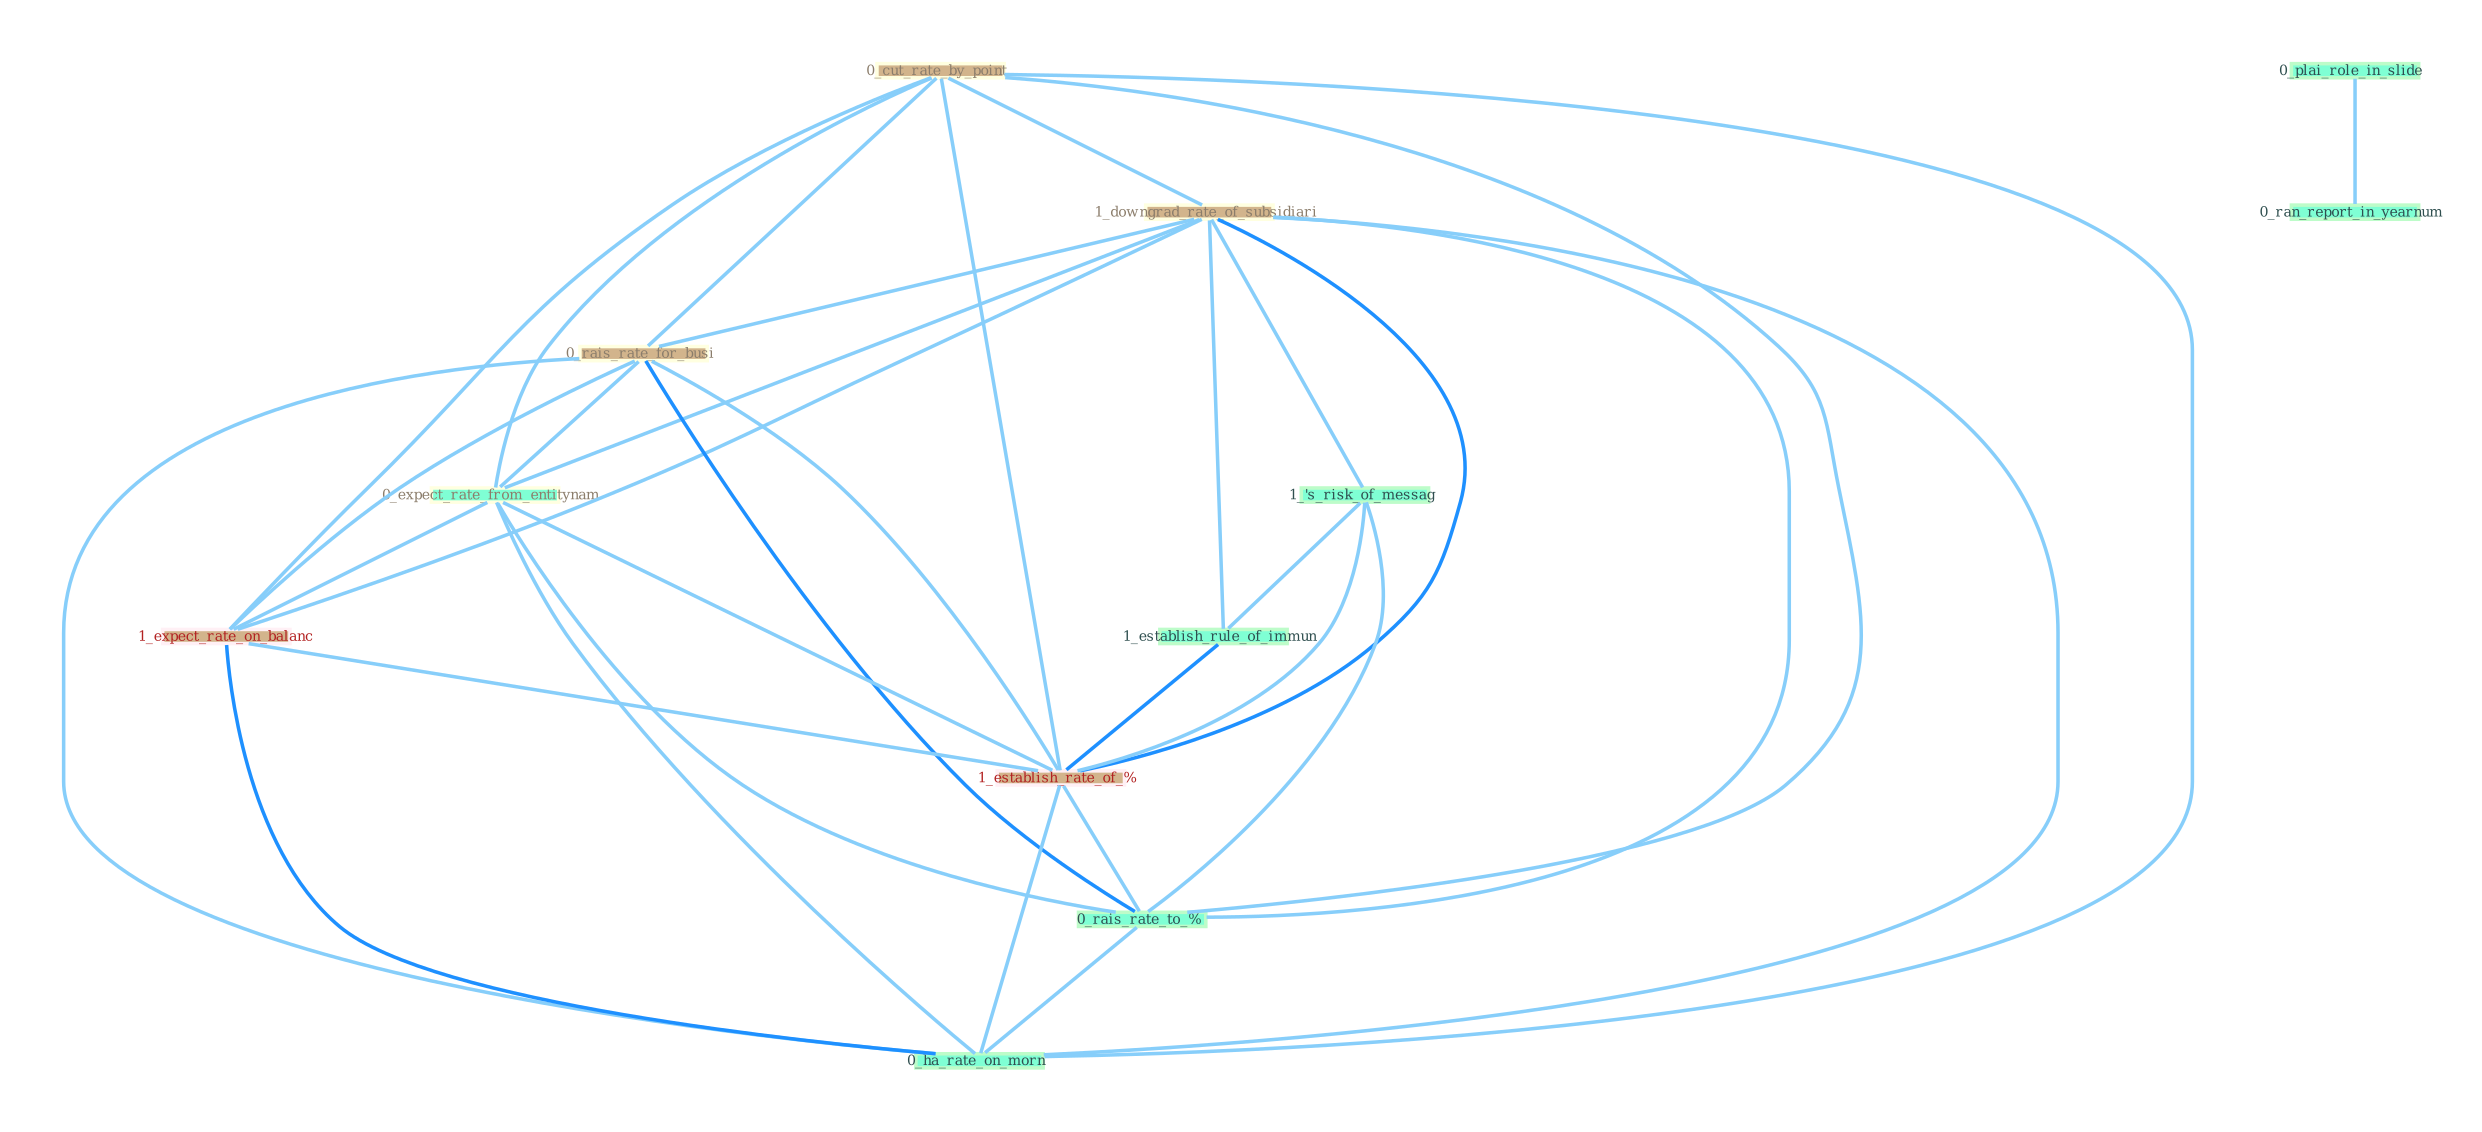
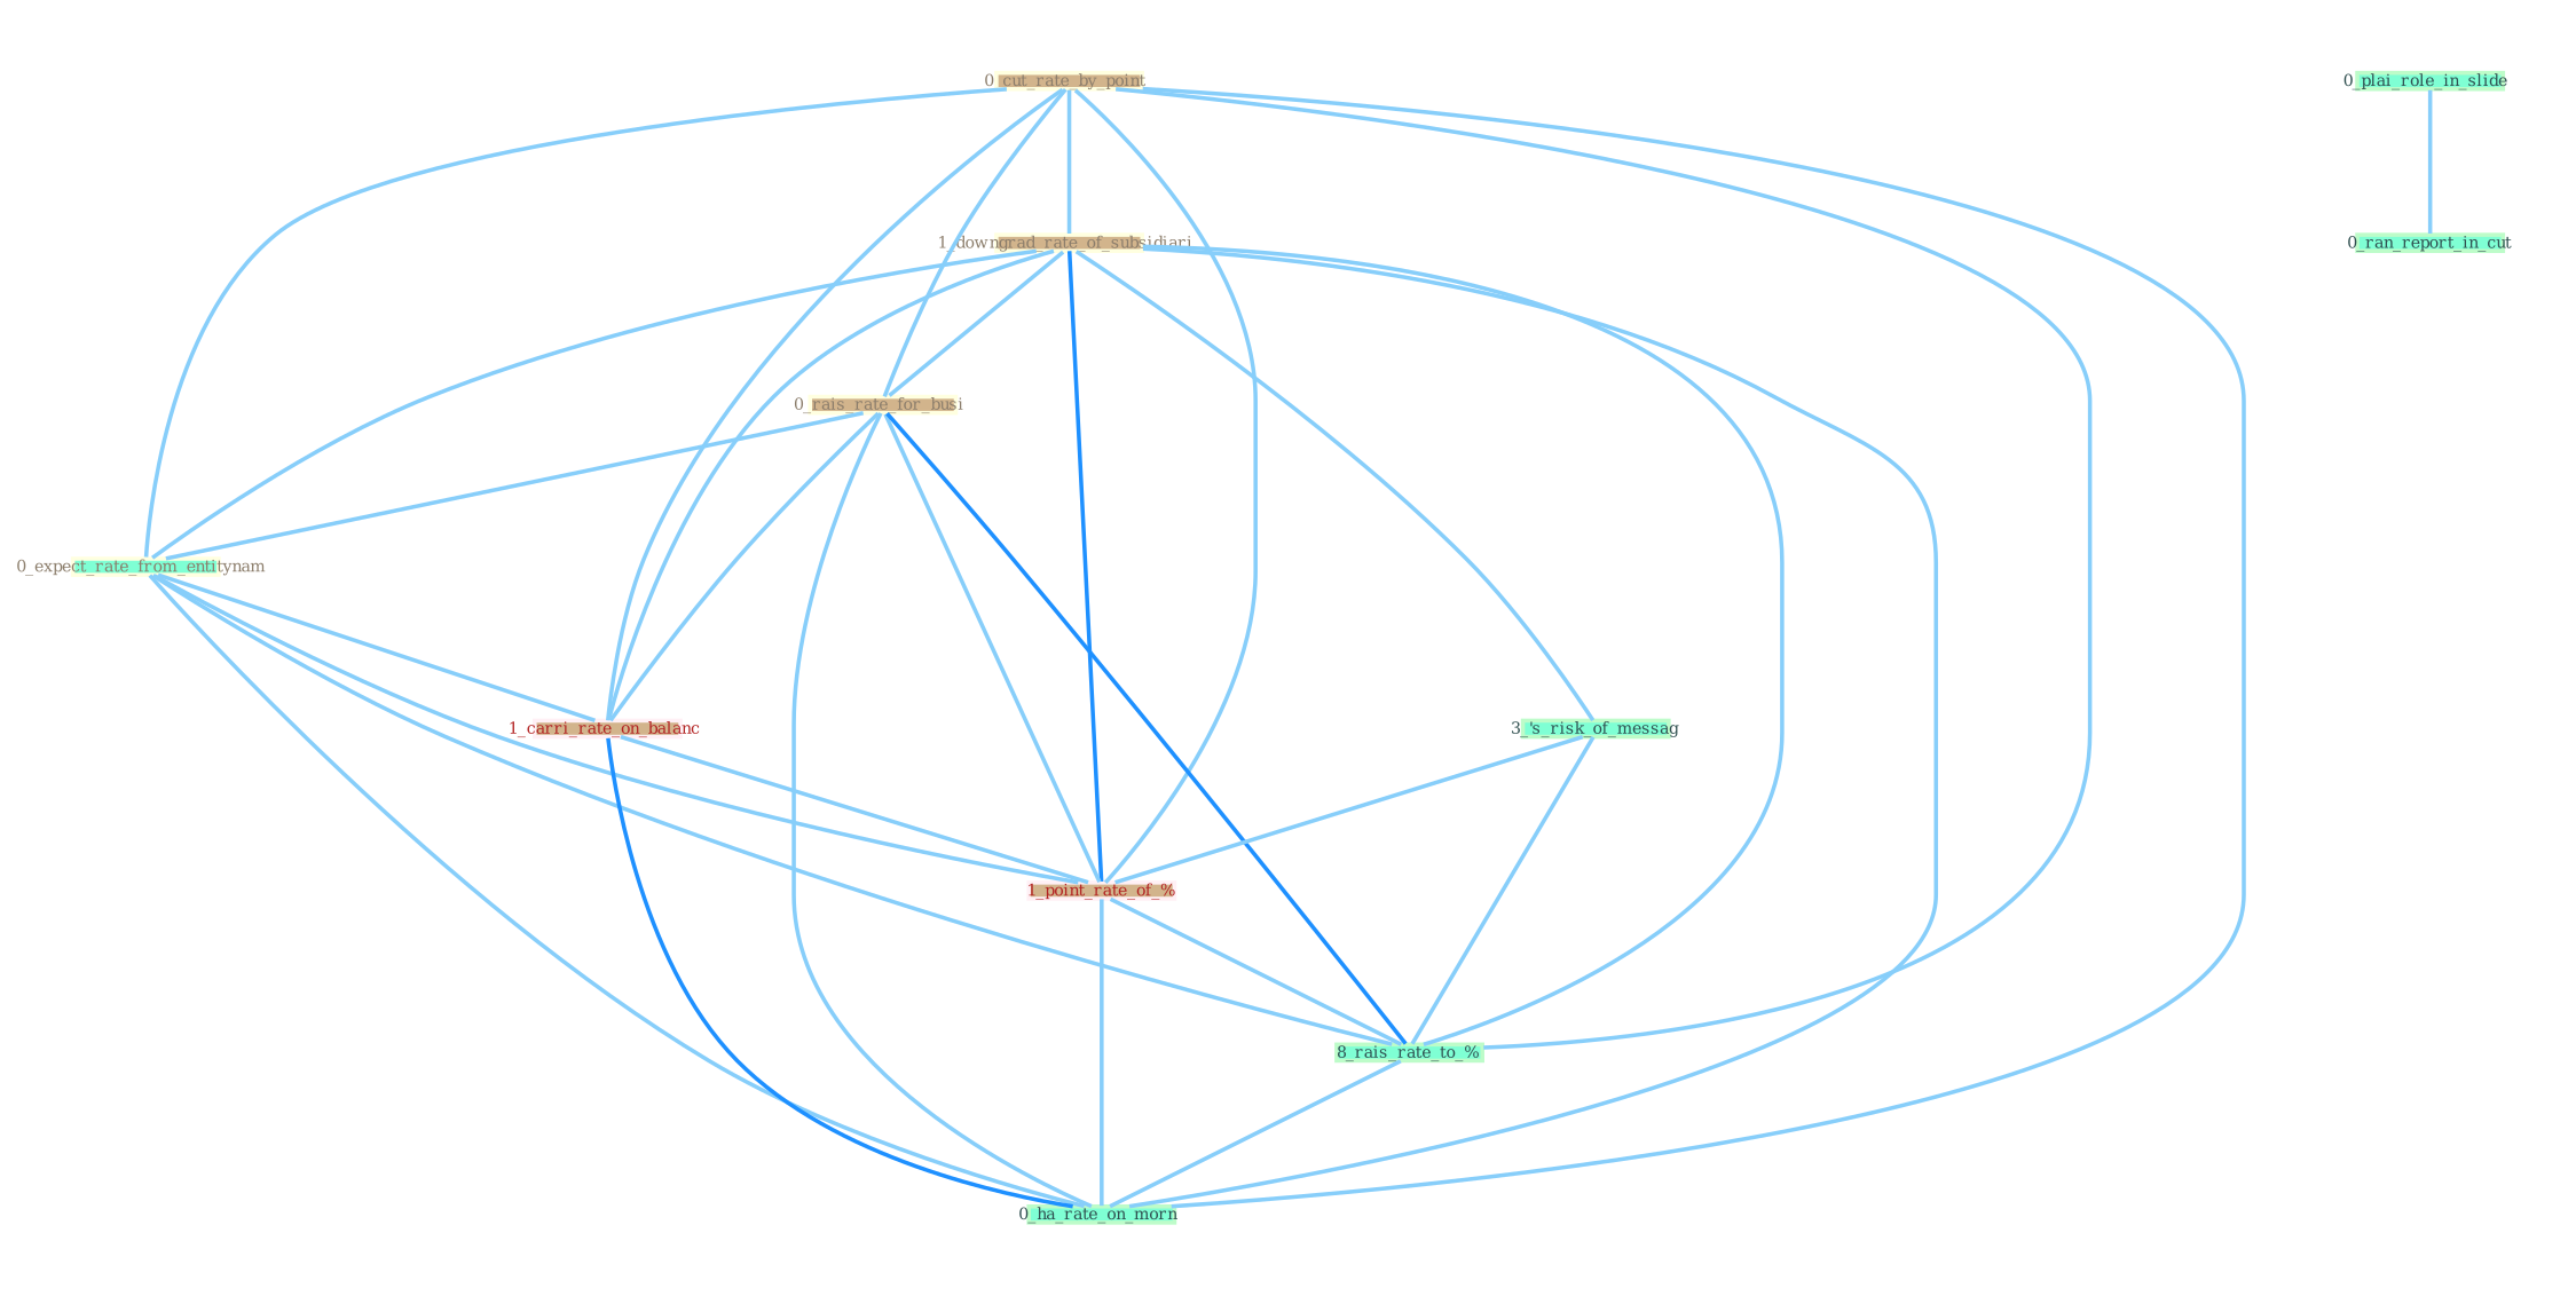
  graph {
    node [color="#BDFCC9" fillcolor=aquamarine fixedsize=true fontcolor="#2f4f4f" fontsize=4 shape=polygon style=filled]
    edge [color="#87cefa" w=1]
    "0_cut_rate_by_point " [color="#ffffe0" fillcolor=tan fontcolor="#8b7d6b" height=.06 width=.5]
    "1_downgrad_rate_of_subsidiari " [color="#ffffe0" fillcolor=tan fontcolor="#8b7d6b" height=.06 width=.5]
    "0_rais_rate_for_busi " [color="#ffffe0" fillcolor=tan fontcolor="#8b7d6b" height=.06 width=.5]
    "0_expect_rate_from_entitynam " [color="#ffffe0" fontcolor="#8b7d6b" height=.06 width=.5]
-   "1_carri_rate_on_balanc " [color="#fff0f5" fillcolor=tan fontcolor="#b22222" height=.06 width=.5 label="1_expect_rate_on_balanc"]
-   "1_establish_rate_of_% " [color="#fff0f5" fillcolor=tan fontcolor="#b22222" height=.06 width=.5]
-   "0_rais_rate_to_% " [height=.06 width=.5]
+   "1_carri_rate_on_balanc " [color="#fff0f5" fillcolor=tan fontcolor="#b22222" height=.06 width=.5]
+   "1_establish_rate_of_% " [color="#fff0f5" fillcolor=tan fontcolor="#b22222" height=.06 width=.5 label="1_point_rate_of_%"]
+   "0_rais_rate_to_% " [height=.06 width=.5 label="8_rais_rate_to_%"]
    "0_ha_rate_on_morn " [height=.06 width=.5]
-   "1_'s_risk_of_messag " [height=.06 width=.5]
-   "1_establish_rule_of_immun " [height=.06 width=.5]
+   "1_'s_risk_of_messag " [height=.06 width=.5 label="3_'s_risk_of_messag"]
    "0_plai_role_in_slide " [height=.06 width=.5]
-   "0_ran_report_in_yearnum " [height=.06 width=.5]
+   "0_ran_report_in_yearnum " [height=.06 width=.5 label="0_ran_report_in_cut"]
    subgraph sub_1 {
      "0_cut_rate_by_point "
      "1_downgrad_rate_of_subsidiari "
      "0_rais_rate_for_busi "
      "0_expect_rate_from_entitynam "
    }
    subgraph sub_2 {
      "1_carri_rate_on_balanc "
      "1_establish_rate_of_% "
    }
    "0_cut_rate_by_point " -- "1_downgrad_rate_of_subsidiari "
    "0_cut_rate_by_point " -- "0_rais_rate_for_busi "
    "0_cut_rate_by_point " -- "0_expect_rate_from_entitynam "
    "0_cut_rate_by_point " -- "1_carri_rate_on_balanc "
    "0_cut_rate_by_point " -- "1_establish_rate_of_% "
    "0_cut_rate_by_point " -- "0_rais_rate_to_% "
    "0_cut_rate_by_point " -- "0_ha_rate_on_morn "
    "1_downgrad_rate_of_subsidiari " -- "0_rais_rate_for_busi "
    "1_downgrad_rate_of_subsidiari " -- "0_expect_rate_from_entitynam "
    "1_downgrad_rate_of_subsidiari " -- "1_carri_rate_on_balanc "
    "1_downgrad_rate_of_subsidiari " -- "1_establish_rate_of_% " [color="#1e90ff" w=2]
    "1_downgrad_rate_of_subsidiari " -- "0_rais_rate_to_% "
    "1_downgrad_rate_of_subsidiari " -- "0_ha_rate_on_morn "
    "1_downgrad_rate_of_subsidiari " -- "1_'s_risk_of_messag "
-   "1_downgrad_rate_of_subsidiari " -- "1_establish_rule_of_immun "
    "0_rais_rate_for_busi " -- "0_expect_rate_from_entitynam "
    "0_rais_rate_for_busi " -- "1_carri_rate_on_balanc "
    "0_rais_rate_for_busi " -- "1_establish_rate_of_% "
    "0_rais_rate_for_busi " -- "0_rais_rate_to_% " [color="#1e90ff" w=2]
    "0_rais_rate_for_busi " -- "0_ha_rate_on_morn "
    "0_expect_rate_from_entitynam " -- "1_carri_rate_on_balanc "
    "0_expect_rate_from_entitynam " -- "1_establish_rate_of_% "
    "0_expect_rate_from_entitynam " -- "0_rais_rate_to_% "
    "0_expect_rate_from_entitynam " -- "0_ha_rate_on_morn "
    "1_carri_rate_on_balanc " -- "1_establish_rate_of_% "
    "1_carri_rate_on_balanc " -- "0_ha_rate_on_morn " [color="#1e90ff" w=2]
    "1_establish_rate_of_% " -- "0_rais_rate_to_% " [w=2]
    "1_establish_rate_of_% " -- "0_ha_rate_on_morn "
    "0_rais_rate_to_% " -- "0_ha_rate_on_morn "
    "1_'s_risk_of_messag " -- "1_establish_rate_of_% "
    "1_'s_risk_of_messag " -- "0_rais_rate_to_% "
-   "1_'s_risk_of_messag " -- "1_establish_rule_of_immun "
-   "1_establish_rule_of_immun " -- "1_establish_rate_of_% " [color="#1e90ff" w=2]
    "0_plai_role_in_slide " -- "0_ran_report_in_yearnum "
  }
